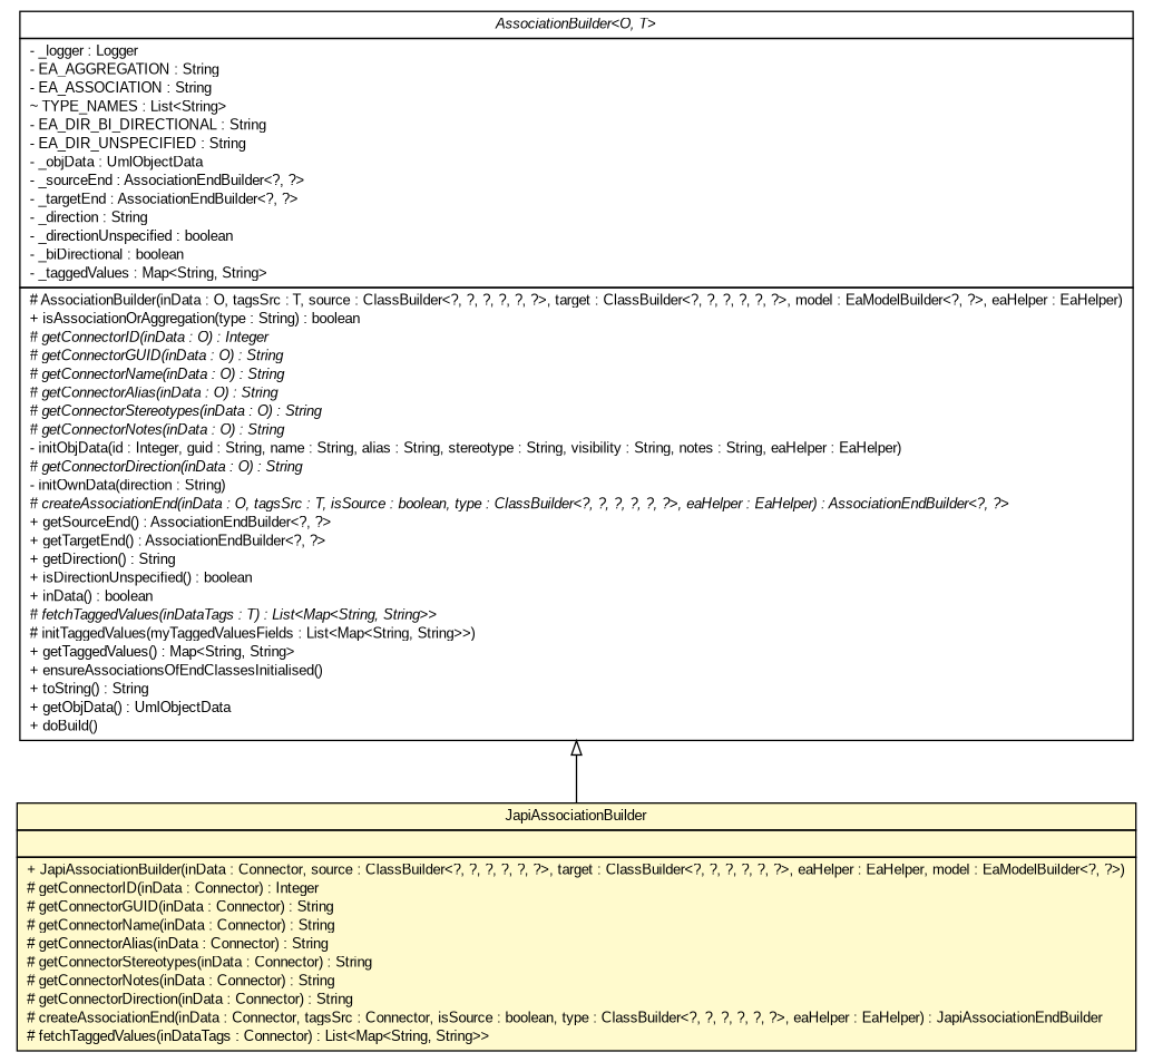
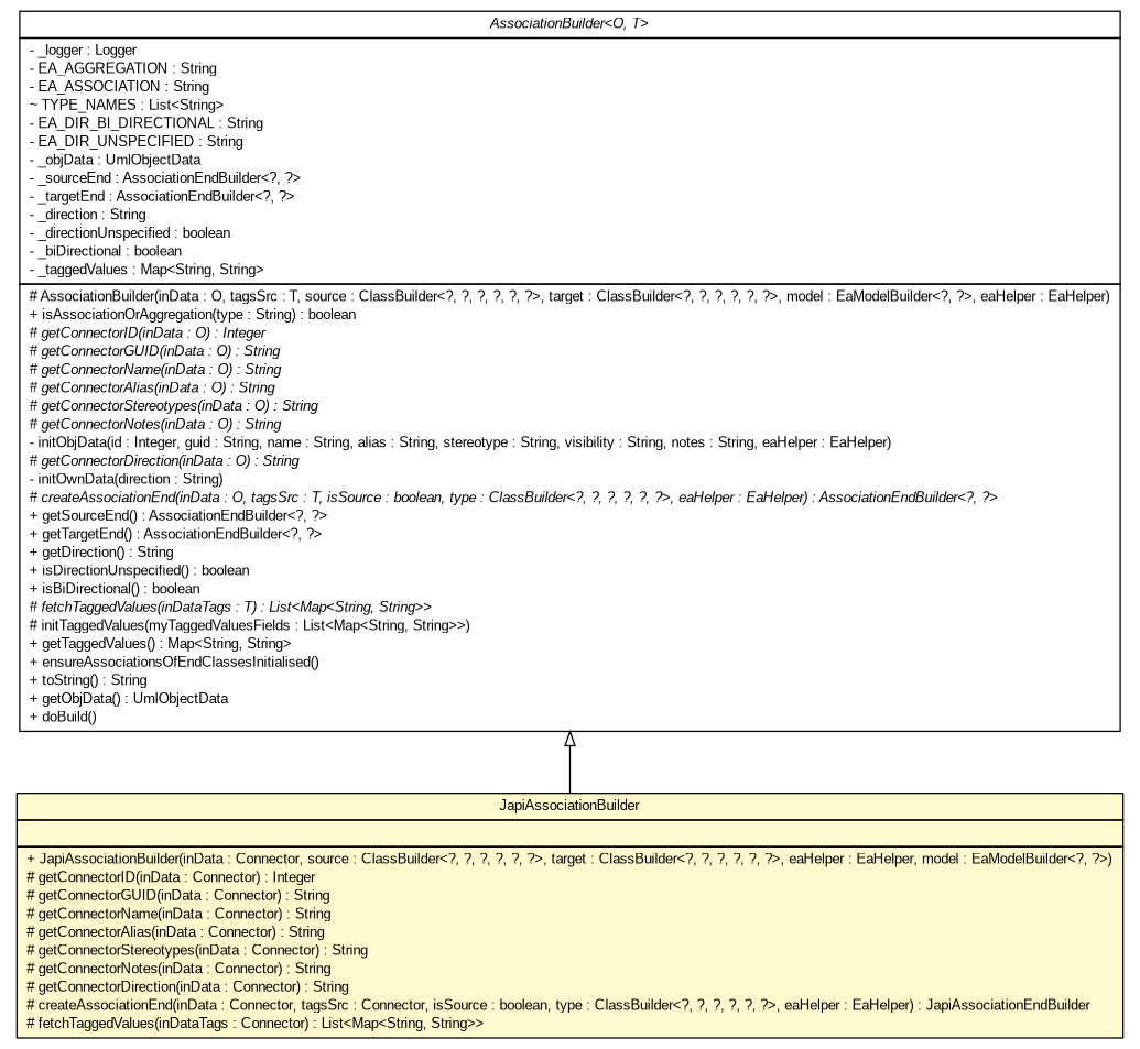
  digraph {
    nodesep=0.25
    ranksep=0.5
    node [fontcolor=black fontname=arial fontsize=10.0 shape=plaintext]
-   n1 [label=<<table title="org.tanjakostic.jcleancim.builder.ea.AssociationBuilder" border="0" cellborder="1" cellspacing="0" cellpadding="2" port="p" href="../AssociationBuilder.html"> 		<tr><td><table border="0" cellspacing="0" cellpadding="1"> <tr><td align="center" balign="center"><font face="Arial Italic"> AssociationBuilder&lt;O, T&gt; </font></td></tr> 		</table></td></tr> 		<tr><td><table border="0" cellspacing="0" cellpadding="1"> <tr><td align="left" balign="left"> - _logger : Logger </td></tr> <tr><td align="left" balign="left"> - EA_AGGREGATION : String </td></tr> <tr><td align="left" balign="left"> - EA_ASSOCIATION : String </td></tr> <tr><td align="left" balign="left"> ~ TYPE_NAMES : List&lt;String&gt; </td></tr> <tr><td align="left" balign="left"> - EA_DIR_BI_DIRECTIONAL : String </td></tr> <tr><td align="left" balign="left"> - EA_DIR_UNSPECIFIED : String </td></tr> <tr><td align="left" balign="left"> - _objData : UmlObjectData </td></tr> <tr><td align="left" balign="left"> - _sourceEnd : AssociationEndBuilder&lt;?, ?&gt; </td></tr> <tr><td align="left" balign="left"> - _targetEnd : AssociationEndBuilder&lt;?, ?&gt; </td></tr> <tr><td align="left" balign="left"> - _direction : String </td></tr> <tr><td align="left" balign="left"> - _directionUnspecified : boolean </td></tr> <tr><td align="left" balign="left"> - _biDirectional : boolean </td></tr> <tr><td align="left" balign="left"> - _taggedValues : Map&lt;String, String&gt; </td></tr> 		</table></td></tr> 		<tr><td><table border="0" cellspacing="0" cellpadding="1"> <tr><td align="left" balign="left"> # AssociationBuilder(inData : O, tagsSrc : T, source : ClassBuilder&lt;?, ?, ?, ?, ?, ?&gt;, target : ClassBuilder&lt;?, ?, ?, ?, ?, ?&gt;, model : EaModelBuilder&lt;?, ?&gt;, eaHelper : EaHelper) </td></tr> <tr><td align="left" balign="left"> + isAssociationOrAggregation(type : String) : boolean </td></tr> <tr><td align="left" balign="left"><font face="Arial Italic" point-size="10.0"> # getConnectorID(inData : O) : Integer </font></td></tr> <tr><td align="left" balign="left"><font face="Arial Italic" point-size="10.0"> # getConnectorGUID(inData : O) : String </font></td></tr> <tr><td align="left" balign="left"><font face="Arial Italic" point-size="10.0"> # getConnectorName(inData : O) : String </font></td></tr> <tr><td align="left" balign="left"><font face="Arial Italic" point-size="10.0"> # getConnectorAlias(inData : O) : String </font></td></tr> <tr><td align="left" balign="left"><font face="Arial Italic" point-size="10.0"> # getConnectorStereotypes(inData : O) : String </font></td></tr> <tr><td align="left" balign="left"><font face="Arial Italic" point-size="10.0"> # getConnectorNotes(inData : O) : String </font></td></tr> <tr><td align="left" balign="left"> - initObjData(id : Integer, guid : String, name : String, alias : String, stereotype : String, visibility : String, notes : String, eaHelper : EaHelper) </td></tr> <tr><td align="left" balign="left"><font face="Arial Italic" point-size="10.0"> # getConnectorDirection(inData : O) : String </font></td></tr> <tr><td align="left" balign="left"> - initOwnData(direction : String) </td></tr> <tr><td align="left" balign="left"><font face="Arial Italic" point-size="10.0"> # createAssociationEnd(inData : O, tagsSrc : T, isSource : boolean, type : ClassBuilder&lt;?, ?, ?, ?, ?, ?&gt;, eaHelper : EaHelper) : AssociationEndBuilder&lt;?, ?&gt; </font></td></tr> <tr><td align="left" balign="left"> + getSourceEnd() : AssociationEndBuilder&lt;?, ?&gt; </td></tr> <tr><td align="left" balign="left"> + getTargetEnd() : AssociationEndBuilder&lt;?, ?&gt; </td></tr> <tr><td align="left" balign="left"> + getDirection() : String </td></tr> <tr><td align="left" balign="left"> + isDirectionUnspecified() : boolean </td></tr> <tr><td align="left" balign="left"> + inData() : boolean </td></tr> <tr><td align="left" balign="left"><font face="Arial Italic" point-size="10.0"> # fetchTaggedValues(inDataTags : T) : List&lt;Map&lt;String, String&gt;&gt; </font></td></tr> <tr><td align="left" balign="left"> # initTaggedValues(myTaggedValuesFields : List&lt;Map&lt;String, String&gt;&gt;) </td></tr> <tr><td align="left" balign="left"> + getTaggedValues() : Map&lt;String, String&gt; </td></tr> <tr><td align="left" balign="left"> + ensureAssociationsOfEndClassesInitialised() </td></tr> <tr><td align="left" balign="left"> + toString() : String </td></tr> <tr><td align="left" balign="left"> + getObjData() : UmlObjectData </td></tr> <tr><td align="left" balign="left"> + doBuild() </td></tr> 		</table></td></tr> 		</table>>]
+   n1 [label=<<table title="org.tanjakostic.jcleancim.builder.ea.AssociationBuilder" border="0" cellborder="1" cellspacing="0" cellpadding="2" port="p" href="../AssociationBuilder.html"> 		<tr><td><table border="0" cellspacing="0" cellpadding="1"> <tr><td align="center" balign="center"><font face="Arial Italic"> AssociationBuilder&lt;O, T&gt; </font></td></tr> 		</table></td></tr> 		<tr><td><table border="0" cellspacing="0" cellpadding="1"> <tr><td align="left" balign="left"> - _logger : Logger </td></tr> <tr><td align="left" balign="left"> - EA_AGGREGATION : String </td></tr> <tr><td align="left" balign="left"> - EA_ASSOCIATION : String </td></tr> <tr><td align="left" balign="left"> ~ TYPE_NAMES : List&lt;String&gt; </td></tr> <tr><td align="left" balign="left"> - EA_DIR_BI_DIRECTIONAL : String </td></tr> <tr><td align="left" balign="left"> - EA_DIR_UNSPECIFIED : String </td></tr> <tr><td align="left" balign="left"> - _objData : UmlObjectData </td></tr> <tr><td align="left" balign="left"> - _sourceEnd : AssociationEndBuilder&lt;?, ?&gt; </td></tr> <tr><td align="left" balign="left"> - _targetEnd : AssociationEndBuilder&lt;?, ?&gt; </td></tr> <tr><td align="left" balign="left"> - _direction : String </td></tr> <tr><td align="left" balign="left"> - _directionUnspecified : boolean </td></tr> <tr><td align="left" balign="left"> - _biDirectional : boolean </td></tr> <tr><td align="left" balign="left"> - _taggedValues : Map&lt;String, String&gt; </td></tr> 		</table></td></tr> 		<tr><td><table border="0" cellspacing="0" cellpadding="1"> <tr><td align="left" balign="left"> # AssociationBuilder(inData : O, tagsSrc : T, source : ClassBuilder&lt;?, ?, ?, ?, ?, ?&gt;, target : ClassBuilder&lt;?, ?, ?, ?, ?, ?&gt;, model : EaModelBuilder&lt;?, ?&gt;, eaHelper : EaHelper) </td></tr> <tr><td align="left" balign="left"> + isAssociationOrAggregation(type : String) : boolean </td></tr> <tr><td align="left" balign="left"><font face="Arial Italic" point-size="10.0"> # getConnectorID(inData : O) : Integer </font></td></tr> <tr><td align="left" balign="left"><font face="Arial Italic" point-size="10.0"> # getConnectorGUID(inData : O) : String </font></td></tr> <tr><td align="left" balign="left"><font face="Arial Italic" point-size="10.0"> # getConnectorName(inData : O) : String </font></td></tr> <tr><td align="left" balign="left"><font face="Arial Italic" point-size="10.0"> # getConnectorAlias(inData : O) : String </font></td></tr> <tr><td align="left" balign="left"><font face="Arial Italic" point-size="10.0"> # getConnectorStereotypes(inData : O) : String </font></td></tr> <tr><td align="left" balign="left"><font face="Arial Italic" point-size="10.0"> # getConnectorNotes(inData : O) : String </font></td></tr> <tr><td align="left" balign="left"> - initObjData(id : Integer, guid : String, name : String, alias : String, stereotype : String, visibility : String, notes : String, eaHelper : EaHelper) </td></tr> <tr><td align="left" balign="left"><font face="Arial Italic" point-size="10.0"> # getConnectorDirection(inData : O) : String </font></td></tr> <tr><td align="left" balign="left"> - initOwnData(direction : String) </td></tr> <tr><td align="left" balign="left"><font face="Arial Italic" point-size="10.0"> # createAssociationEnd(inData : O, tagsSrc : T, isSource : boolean, type : ClassBuilder&lt;?, ?, ?, ?, ?, ?&gt;, eaHelper : EaHelper) : AssociationEndBuilder&lt;?, ?&gt; </font></td></tr> <tr><td align="left" balign="left"> + getSourceEnd() : AssociationEndBuilder&lt;?, ?&gt; </td></tr> <tr><td align="left" balign="left"> + getTargetEnd() : AssociationEndBuilder&lt;?, ?&gt; </td></tr> <tr><td align="left" balign="left"> + getDirection() : String </td></tr> <tr><td align="left" balign="left"> + isDirectionUnspecified() : boolean </td></tr> <tr><td align="left" balign="left"> + isBiDirectional() : boolean </td></tr> <tr><td align="left" balign="left"><font face="Arial Italic" point-size="10.0"> # fetchTaggedValues(inDataTags : T) : List&lt;Map&lt;String, String&gt;&gt; </font></td></tr> <tr><td align="left" balign="left"> # initTaggedValues(myTaggedValuesFields : List&lt;Map&lt;String, String&gt;&gt;) </td></tr> <tr><td align="left" balign="left"> + getTaggedValues() : Map&lt;String, String&gt; </td></tr> <tr><td align="left" balign="left"> + ensureAssociationsOfEndClassesInitialised() </td></tr> <tr><td align="left" balign="left"> + toString() : String </td></tr> <tr><td align="left" balign="left"> + getObjData() : UmlObjectData </td></tr> <tr><td align="left" balign="left"> + doBuild() </td></tr> 		</table></td></tr> 		</table>>]
    n2 [label=<<table title="org.tanjakostic.jcleancim.builder.ea.japi.JapiAssociationBuilder" border="0" cellborder="1" cellspacing="0" cellpadding="2" port="p" bgcolor="lemonChiffon" href="./JapiAssociationBuilder.html"> 		<tr><td><table border="0" cellspacing="0" cellpadding="1"> <tr><td align="center" balign="center"> JapiAssociationBuilder </td></tr> 		</table></td></tr> 		<tr><td><table border="0" cellspacing="0" cellpadding="1"> <tr><td align="left" balign="left">  </td></tr> 		</table></td></tr> 		<tr><td><table border="0" cellspacing="0" cellpadding="1"> <tr><td align="left" balign="left"> + JapiAssociationBuilder(inData : Connector, source : ClassBuilder&lt;?, ?, ?, ?, ?, ?&gt;, target : ClassBuilder&lt;?, ?, ?, ?, ?, ?&gt;, eaHelper : EaHelper, model : EaModelBuilder&lt;?, ?&gt;) </td></tr> <tr><td align="left" balign="left"> # getConnectorID(inData : Connector) : Integer </td></tr> <tr><td align="left" balign="left"> # getConnectorGUID(inData : Connector) : String </td></tr> <tr><td align="left" balign="left"> # getConnectorName(inData : Connector) : String </td></tr> <tr><td align="left" balign="left"> # getConnectorAlias(inData : Connector) : String </td></tr> <tr><td align="left" balign="left"> # getConnectorStereotypes(inData : Connector) : String </td></tr> <tr><td align="left" balign="left"> # getConnectorNotes(inData : Connector) : String </td></tr> <tr><td align="left" balign="left"> # getConnectorDirection(inData : Connector) : String </td></tr> <tr><td align="left" balign="left"> # createAssociationEnd(inData : Connector, tagsSrc : Connector, isSource : boolean, type : ClassBuilder&lt;?, ?, ?, ?, ?, ?&gt;, eaHelper : EaHelper) : JapiAssociationEndBuilder </td></tr> <tr><td align="left" balign="left"> # fetchTaggedValues(inDataTags : Connector) : List&lt;Map&lt;String, String&gt;&gt; </td></tr> 		</table></td></tr> 		</table>>]
    n1 -> n2 [arrowtail=empty dir=back fontname=arial fontsize=10 headport=p labelfontname=arial labelfontsize=10 tailport=p]
  }
